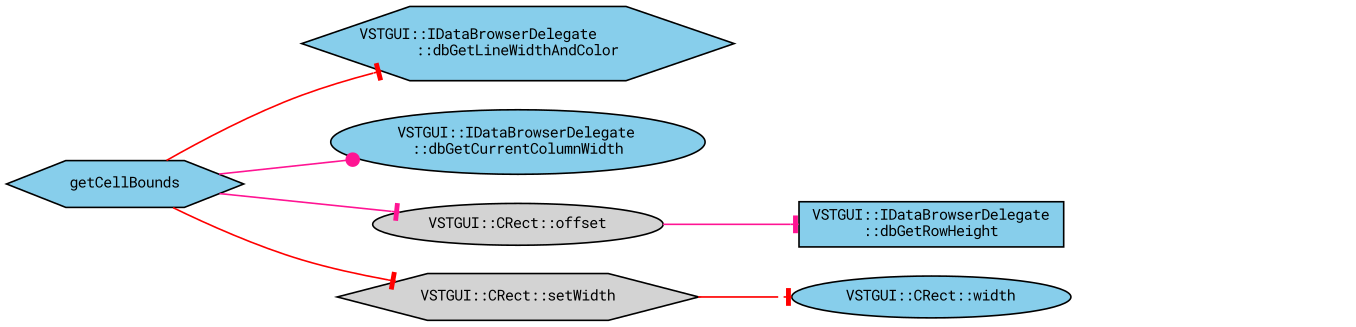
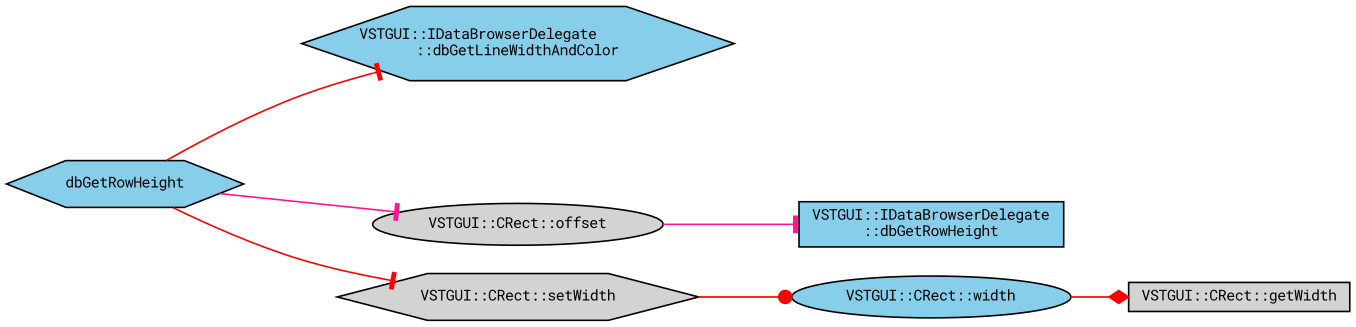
  digraph {
    fontname="Roboto Mono"
    rankdir=LR
    node [color=black fillcolor=skyblue fontname="Roboto Mono" fontsize=9 shape=hexagon style=filled]
    edge [arrowhead=tee color=red fontname="Roboto Mono" fontsize=9 labelfontname=Arial labelfontsize=9 style=solid]
-   n1 [fontcolor=black height=0.2 label=getCellBounds width=0.4]
+   n1 [fontcolor=black height=0.2 label=dbGetRowHeight width=0.4]
    n2 [height=0.2 label="VSTGUI::IDataBrowserDelegate\l::dbGetLineWidthAndColor" width=0.4]
-   n3 [height=0.2 label="VSTGUI::IDataBrowserDelegate\l::dbGetCurrentColumnWidth" shape=ellipse width=0.4]
    n4 [fillcolor=lightgrey height=0.2 label="VSTGUI::CRect::offset" shape=ellipse width=0.4]
    n5 [fillcolor=lightgrey height=0.2 label="VSTGUI::CRect::setWidth" width=0.4]
    n6 [height=0.2 label="VSTGUI::IDataBrowserDelegate\l::dbGetRowHeight" shape=box width=0.4]
    n7 [height=0.2 label="VSTGUI::CRect::width" shape=ellipse width=0.4]
+   n8 [fillcolor=lightgrey height=0.2 label="VSTGUI::CRect::getWidth" shape=box width=0.4]
    n1 -> n2
-   n1 -> n3 [arrowhead=dot color=deeppink]
    n1 -> n4 [color=deeppink]
    n1 -> n5
    n4 -> n6 [color=deeppink]
-   n5 -> n7
+   n5 -> n7 [arrowhead=dot]
+   n7 -> n8 [arrowhead=diamond]
  }
